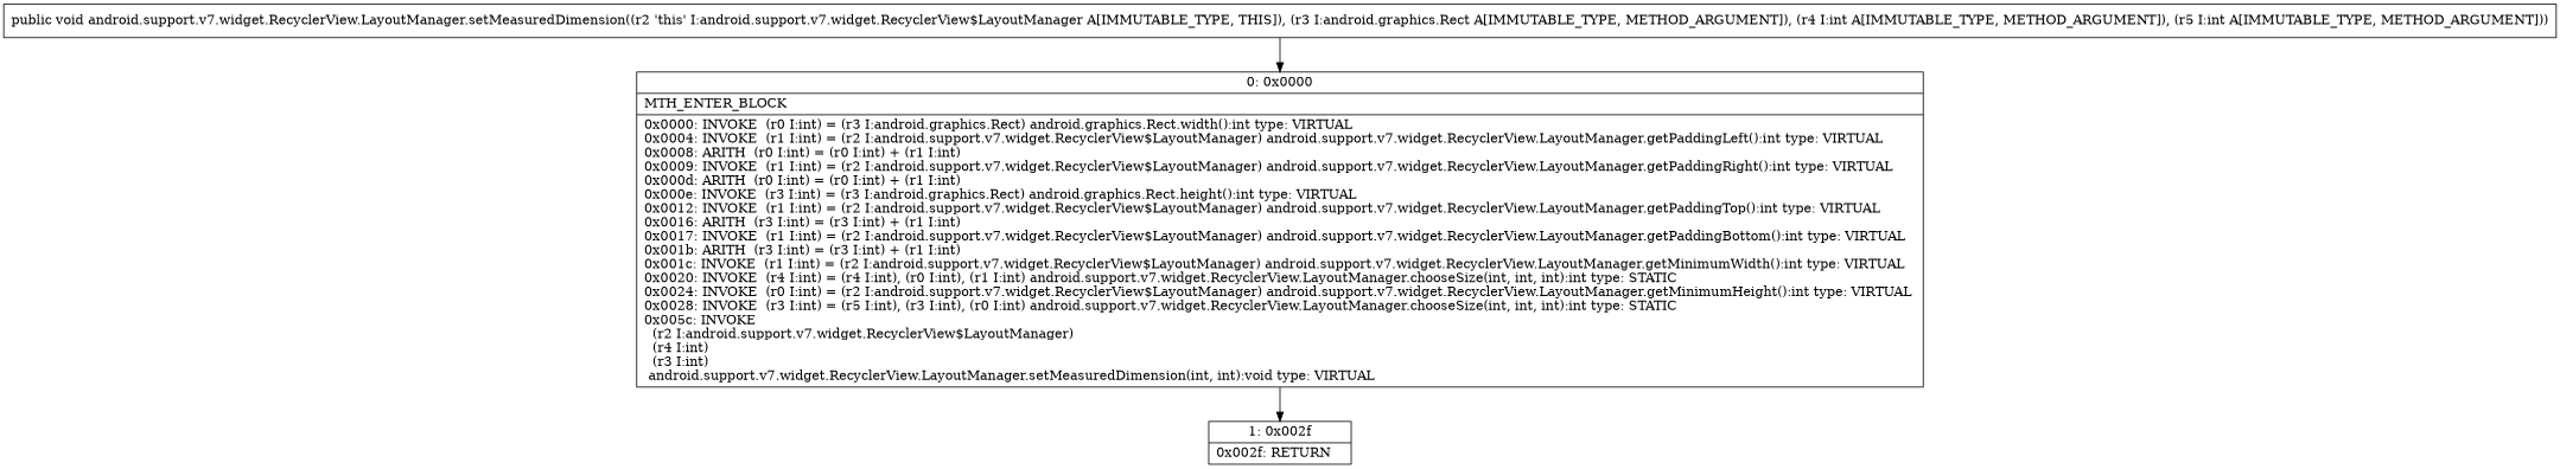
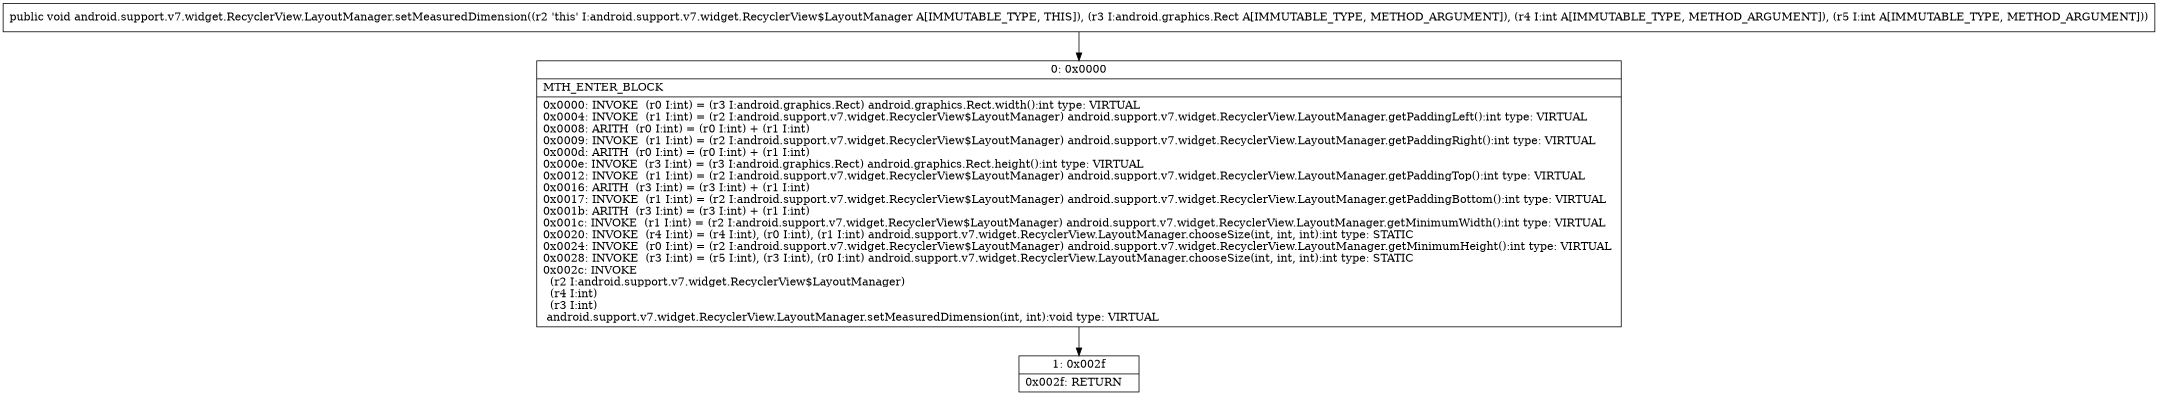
  digraph {
    node [shape=record]
-   n1 [label="{0\:\ 0x0000|MTH_ENTER_BLOCK\l|0x0000: INVOKE  (r0 I:int) = (r3 I:android.graphics.Rect) android.graphics.Rect.width():int type: VIRTUAL \l0x0004: INVOKE  (r1 I:int) = (r2 I:android.support.v7.widget.RecyclerView$LayoutManager) android.support.v7.widget.RecyclerView.LayoutManager.getPaddingLeft():int type: VIRTUAL \l0x0008: ARITH  (r0 I:int) = (r0 I:int) + (r1 I:int) \l0x0009: INVOKE  (r1 I:int) = (r2 I:android.support.v7.widget.RecyclerView$LayoutManager) android.support.v7.widget.RecyclerView.LayoutManager.getPaddingRight():int type: VIRTUAL \l0x000d: ARITH  (r0 I:int) = (r0 I:int) + (r1 I:int) \l0x000e: INVOKE  (r3 I:int) = (r3 I:android.graphics.Rect) android.graphics.Rect.height():int type: VIRTUAL \l0x0012: INVOKE  (r1 I:int) = (r2 I:android.support.v7.widget.RecyclerView$LayoutManager) android.support.v7.widget.RecyclerView.LayoutManager.getPaddingTop():int type: VIRTUAL \l0x0016: ARITH  (r3 I:int) = (r3 I:int) + (r1 I:int) \l0x0017: INVOKE  (r1 I:int) = (r2 I:android.support.v7.widget.RecyclerView$LayoutManager) android.support.v7.widget.RecyclerView.LayoutManager.getPaddingBottom():int type: VIRTUAL \l0x001b: ARITH  (r3 I:int) = (r3 I:int) + (r1 I:int) \l0x001c: INVOKE  (r1 I:int) = (r2 I:android.support.v7.widget.RecyclerView$LayoutManager) android.support.v7.widget.RecyclerView.LayoutManager.getMinimumWidth():int type: VIRTUAL \l0x0020: INVOKE  (r4 I:int) = (r4 I:int), (r0 I:int), (r1 I:int) android.support.v7.widget.RecyclerView.LayoutManager.chooseSize(int, int, int):int type: STATIC \l0x0024: INVOKE  (r0 I:int) = (r2 I:android.support.v7.widget.RecyclerView$LayoutManager) android.support.v7.widget.RecyclerView.LayoutManager.getMinimumHeight():int type: VIRTUAL \l0x0028: INVOKE  (r3 I:int) = (r5 I:int), (r3 I:int), (r0 I:int) android.support.v7.widget.RecyclerView.LayoutManager.chooseSize(int, int, int):int type: STATIC \l0x005c: INVOKE  \l  (r2 I:android.support.v7.widget.RecyclerView$LayoutManager)\l  (r4 I:int)\l  (r3 I:int)\l android.support.v7.widget.RecyclerView.LayoutManager.setMeasuredDimension(int, int):void type: VIRTUAL \l}"]
+   n1 [label="{0\:\ 0x0000|MTH_ENTER_BLOCK\l|0x0000: INVOKE  (r0 I:int) = (r3 I:android.graphics.Rect) android.graphics.Rect.width():int type: VIRTUAL \l0x0004: INVOKE  (r1 I:int) = (r2 I:android.support.v7.widget.RecyclerView$LayoutManager) android.support.v7.widget.RecyclerView.LayoutManager.getPaddingLeft():int type: VIRTUAL \l0x0008: ARITH  (r0 I:int) = (r0 I:int) + (r1 I:int) \l0x0009: INVOKE  (r1 I:int) = (r2 I:android.support.v7.widget.RecyclerView$LayoutManager) android.support.v7.widget.RecyclerView.LayoutManager.getPaddingRight():int type: VIRTUAL \l0x000d: ARITH  (r0 I:int) = (r0 I:int) + (r1 I:int) \l0x000e: INVOKE  (r3 I:int) = (r3 I:android.graphics.Rect) android.graphics.Rect.height():int type: VIRTUAL \l0x0012: INVOKE  (r1 I:int) = (r2 I:android.support.v7.widget.RecyclerView$LayoutManager) android.support.v7.widget.RecyclerView.LayoutManager.getPaddingTop():int type: VIRTUAL \l0x0016: ARITH  (r3 I:int) = (r3 I:int) + (r1 I:int) \l0x0017: INVOKE  (r1 I:int) = (r2 I:android.support.v7.widget.RecyclerView$LayoutManager) android.support.v7.widget.RecyclerView.LayoutManager.getPaddingBottom():int type: VIRTUAL \l0x001b: ARITH  (r3 I:int) = (r3 I:int) + (r1 I:int) \l0x001c: INVOKE  (r1 I:int) = (r2 I:android.support.v7.widget.RecyclerView$LayoutManager) android.support.v7.widget.RecyclerView.LayoutManager.getMinimumWidth():int type: VIRTUAL \l0x0020: INVOKE  (r4 I:int) = (r4 I:int), (r0 I:int), (r1 I:int) android.support.v7.widget.RecyclerView.LayoutManager.chooseSize(int, int, int):int type: STATIC \l0x0024: INVOKE  (r0 I:int) = (r2 I:android.support.v7.widget.RecyclerView$LayoutManager) android.support.v7.widget.RecyclerView.LayoutManager.getMinimumHeight():int type: VIRTUAL \l0x0028: INVOKE  (r3 I:int) = (r5 I:int), (r3 I:int), (r0 I:int) android.support.v7.widget.RecyclerView.LayoutManager.chooseSize(int, int, int):int type: STATIC \l0x002c: INVOKE  \l  (r2 I:android.support.v7.widget.RecyclerView$LayoutManager)\l  (r4 I:int)\l  (r3 I:int)\l android.support.v7.widget.RecyclerView.LayoutManager.setMeasuredDimension(int, int):void type: VIRTUAL \l}"]
    n2 [label="{1\:\ 0x002f|0x002f: RETURN   \l}"]
    n3 [label="{public void android.support.v7.widget.RecyclerView.LayoutManager.setMeasuredDimension((r2 'this' I:android.support.v7.widget.RecyclerView$LayoutManager A[IMMUTABLE_TYPE, THIS]), (r3 I:android.graphics.Rect A[IMMUTABLE_TYPE, METHOD_ARGUMENT]), (r4 I:int A[IMMUTABLE_TYPE, METHOD_ARGUMENT]), (r5 I:int A[IMMUTABLE_TYPE, METHOD_ARGUMENT])) }"]
    n1 -> n2
    n3 -> n1
  }
